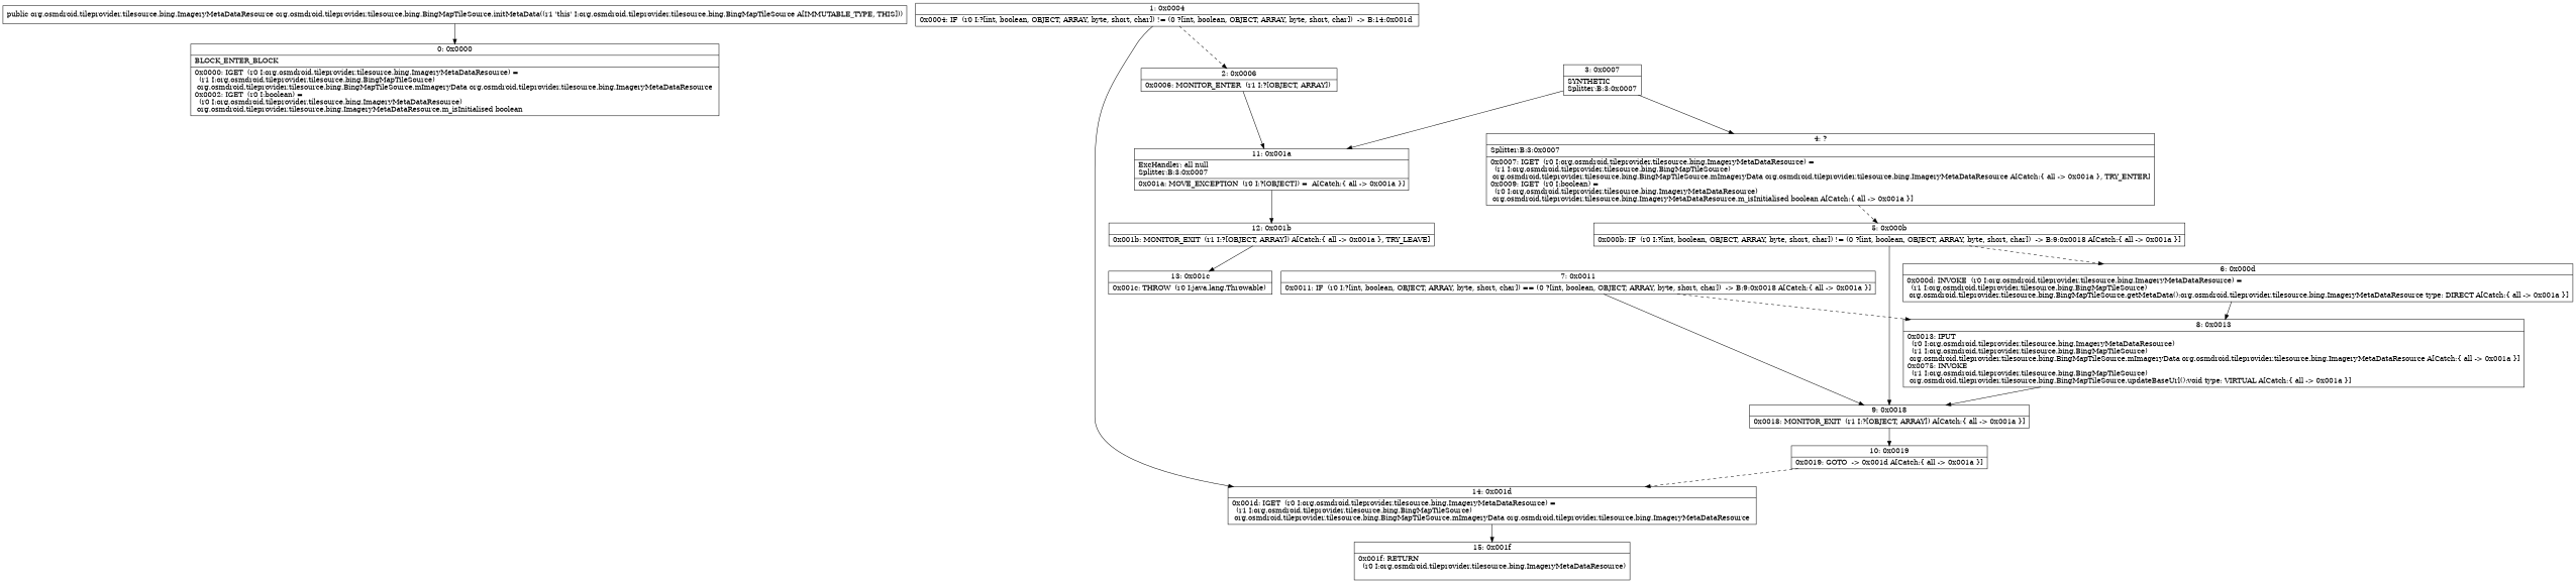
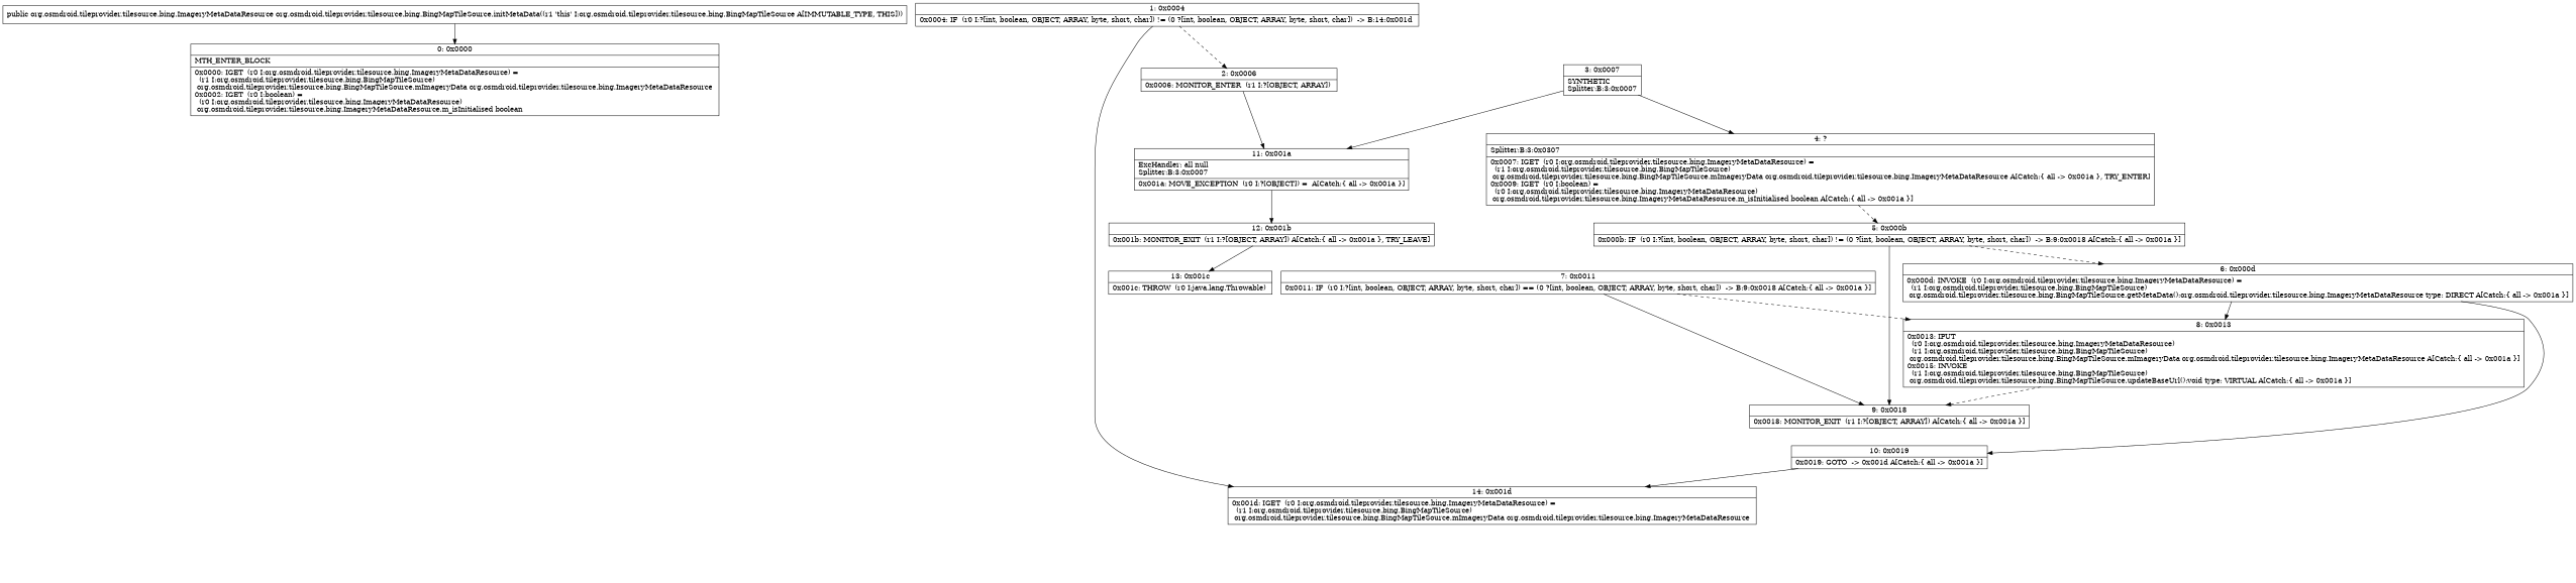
  digraph {
    node [shape=record]
-   n1 [label="{0\:\ 0x0000|BLOCK_ENTER_BLOCK\l|0x0000: IGET  (r0 I:org.osmdroid.tileprovider.tilesource.bing.ImageryMetaDataResource) = \l  (r1 I:org.osmdroid.tileprovider.tilesource.bing.BingMapTileSource)\l org.osmdroid.tileprovider.tilesource.bing.BingMapTileSource.mImageryData org.osmdroid.tileprovider.tilesource.bing.ImageryMetaDataResource \l0x0002: IGET  (r0 I:boolean) = \l  (r0 I:org.osmdroid.tileprovider.tilesource.bing.ImageryMetaDataResource)\l org.osmdroid.tileprovider.tilesource.bing.ImageryMetaDataResource.m_isInitialised boolean \l}"]
+   n1 [label="{0\:\ 0x0000|MTH_ENTER_BLOCK\l|0x0000: IGET  (r0 I:org.osmdroid.tileprovider.tilesource.bing.ImageryMetaDataResource) = \l  (r1 I:org.osmdroid.tileprovider.tilesource.bing.BingMapTileSource)\l org.osmdroid.tileprovider.tilesource.bing.BingMapTileSource.mImageryData org.osmdroid.tileprovider.tilesource.bing.ImageryMetaDataResource \l0x0002: IGET  (r0 I:boolean) = \l  (r0 I:org.osmdroid.tileprovider.tilesource.bing.ImageryMetaDataResource)\l org.osmdroid.tileprovider.tilesource.bing.ImageryMetaDataResource.m_isInitialised boolean \l}"]
    n2 [label="{1\:\ 0x0004|0x0004: IF  (r0 I:?[int, boolean, OBJECT, ARRAY, byte, short, char]) != (0 ?[int, boolean, OBJECT, ARRAY, byte, short, char])  \-\> B:14:0x001d \l}"]
    n3 [label="{2\:\ 0x0006|0x0006: MONITOR_ENTER  (r1 I:?[OBJECT, ARRAY]) \l}"]
    n4 [label="{14\:\ 0x001d|0x001d: IGET  (r0 I:org.osmdroid.tileprovider.tilesource.bing.ImageryMetaDataResource) = \l  (r1 I:org.osmdroid.tileprovider.tilesource.bing.BingMapTileSource)\l org.osmdroid.tileprovider.tilesource.bing.BingMapTileSource.mImageryData org.osmdroid.tileprovider.tilesource.bing.ImageryMetaDataResource \l}"]
    n5 [label="{11\:\ 0x001a|ExcHandler: all null\lSplitter:B:3:0x0007\l|0x001a: MOVE_EXCEPTION  (r0 I:?[OBJECT]) =  A[Catch:\{ all \-\> 0x001a \}]\l}"]
-   n6 [label="{15\:\ 0x001f|0x001f: RETURN  \l  (r0 I:org.osmdroid.tileprovider.tilesource.bing.ImageryMetaDataResource)\l \l}"]
    n7 [label="{3\:\ 0x0007|SYNTHETIC\lSplitter:B:3:0x0007\l}"]
-   n8 [label="{4\:\ ?|Splitter:B:3:0x0007\l|0x0007: IGET  (r0 I:org.osmdroid.tileprovider.tilesource.bing.ImageryMetaDataResource) = \l  (r1 I:org.osmdroid.tileprovider.tilesource.bing.BingMapTileSource)\l org.osmdroid.tileprovider.tilesource.bing.BingMapTileSource.mImageryData org.osmdroid.tileprovider.tilesource.bing.ImageryMetaDataResource A[Catch:\{ all \-\> 0x001a \}, TRY_ENTER]\l0x0009: IGET  (r0 I:boolean) = \l  (r0 I:org.osmdroid.tileprovider.tilesource.bing.ImageryMetaDataResource)\l org.osmdroid.tileprovider.tilesource.bing.ImageryMetaDataResource.m_isInitialised boolean A[Catch:\{ all \-\> 0x001a \}]\l}"]
+   n8 [label="{4\:\ ?|Splitter:B:3:0x0307\l|0x0007: IGET  (r0 I:org.osmdroid.tileprovider.tilesource.bing.ImageryMetaDataResource) = \l  (r1 I:org.osmdroid.tileprovider.tilesource.bing.BingMapTileSource)\l org.osmdroid.tileprovider.tilesource.bing.BingMapTileSource.mImageryData org.osmdroid.tileprovider.tilesource.bing.ImageryMetaDataResource A[Catch:\{ all \-\> 0x001a \}, TRY_ENTER]\l0x0009: IGET  (r0 I:boolean) = \l  (r0 I:org.osmdroid.tileprovider.tilesource.bing.ImageryMetaDataResource)\l org.osmdroid.tileprovider.tilesource.bing.ImageryMetaDataResource.m_isInitialised boolean A[Catch:\{ all \-\> 0x001a \}]\l}"]
    n9 [label="{5\:\ 0x000b|0x000b: IF  (r0 I:?[int, boolean, OBJECT, ARRAY, byte, short, char]) != (0 ?[int, boolean, OBJECT, ARRAY, byte, short, char])  \-\> B:9:0x0018 A[Catch:\{ all \-\> 0x001a \}]\l}"]
    n10 [label="{12\:\ 0x001b|0x001b: MONITOR_EXIT  (r1 I:?[OBJECT, ARRAY]) A[Catch:\{ all \-\> 0x001a \}, TRY_LEAVE]\l}"]
    n11 [label="{6\:\ 0x000d|0x000d: INVOKE  (r0 I:org.osmdroid.tileprovider.tilesource.bing.ImageryMetaDataResource) = \l  (r1 I:org.osmdroid.tileprovider.tilesource.bing.BingMapTileSource)\l org.osmdroid.tileprovider.tilesource.bing.BingMapTileSource.getMetaData():org.osmdroid.tileprovider.tilesource.bing.ImageryMetaDataResource type: DIRECT A[Catch:\{ all \-\> 0x001a \}]\l}"]
    n12 [label="{9\:\ 0x0018|0x0018: MONITOR_EXIT  (r1 I:?[OBJECT, ARRAY]) A[Catch:\{ all \-\> 0x001a \}]\l}"]
-   n13 [label="{8\:\ 0x0013|0x0013: IPUT  \l  (r0 I:org.osmdroid.tileprovider.tilesource.bing.ImageryMetaDataResource)\l  (r1 I:org.osmdroid.tileprovider.tilesource.bing.BingMapTileSource)\l org.osmdroid.tileprovider.tilesource.bing.BingMapTileSource.mImageryData org.osmdroid.tileprovider.tilesource.bing.ImageryMetaDataResource A[Catch:\{ all \-\> 0x001a \}]\l0x0075: INVOKE  \l  (r1 I:org.osmdroid.tileprovider.tilesource.bing.BingMapTileSource)\l org.osmdroid.tileprovider.tilesource.bing.BingMapTileSource.updateBaseUrl():void type: VIRTUAL A[Catch:\{ all \-\> 0x001a \}]\l}"]
+   n13 [label="{8\:\ 0x0013|0x0013: IPUT  \l  (r0 I:org.osmdroid.tileprovider.tilesource.bing.ImageryMetaDataResource)\l  (r1 I:org.osmdroid.tileprovider.tilesource.bing.BingMapTileSource)\l org.osmdroid.tileprovider.tilesource.bing.BingMapTileSource.mImageryData org.osmdroid.tileprovider.tilesource.bing.ImageryMetaDataResource A[Catch:\{ all \-\> 0x001a \}]\l0x0015: INVOKE  \l  (r1 I:org.osmdroid.tileprovider.tilesource.bing.BingMapTileSource)\l org.osmdroid.tileprovider.tilesource.bing.BingMapTileSource.updateBaseUrl():void type: VIRTUAL A[Catch:\{ all \-\> 0x001a \}]\l}"]
    n14 [label="{10\:\ 0x0019|0x0019: GOTO  \-\> 0x001d A[Catch:\{ all \-\> 0x001a \}]\l}"]
    n15 [label="{7\:\ 0x0011|0x0011: IF  (r0 I:?[int, boolean, OBJECT, ARRAY, byte, short, char]) == (0 ?[int, boolean, OBJECT, ARRAY, byte, short, char])  \-\> B:9:0x0018 A[Catch:\{ all \-\> 0x001a \}]\l}"]
    n16 [label="{13\:\ 0x001c|0x001c: THROW  (r0 I:java.lang.Throwable) \l}"]
    n17 [label="{public org.osmdroid.tileprovider.tilesource.bing.ImageryMetaDataResource org.osmdroid.tileprovider.tilesource.bing.BingMapTileSource.initMetaData((r1 'this' I:org.osmdroid.tileprovider.tilesource.bing.BingMapTileSource A[IMMUTABLE_TYPE, THIS])) }"]
    n2 -> n3 [style=dashed]
    n2 -> n4
    n3 -> n5
-   n4 -> n6
    n5 -> n10
    n7 -> n5
    n7 -> n8
    n8 -> n9 [style=dashed]
    n9 -> n11 [style=dashed]
    n9 -> n12
    n10 -> n16
    n11 -> n13
-   n12 -> n14
-   n13 -> n12
-   n14 -> n4 [style=dashed]
+   n11 -> n14
+   n13 -> n12 [style=dashed]
+   n14 -> n4
    n15 -> n12
    n15 -> n13 [style=dashed]
    n17 -> n1
  }
